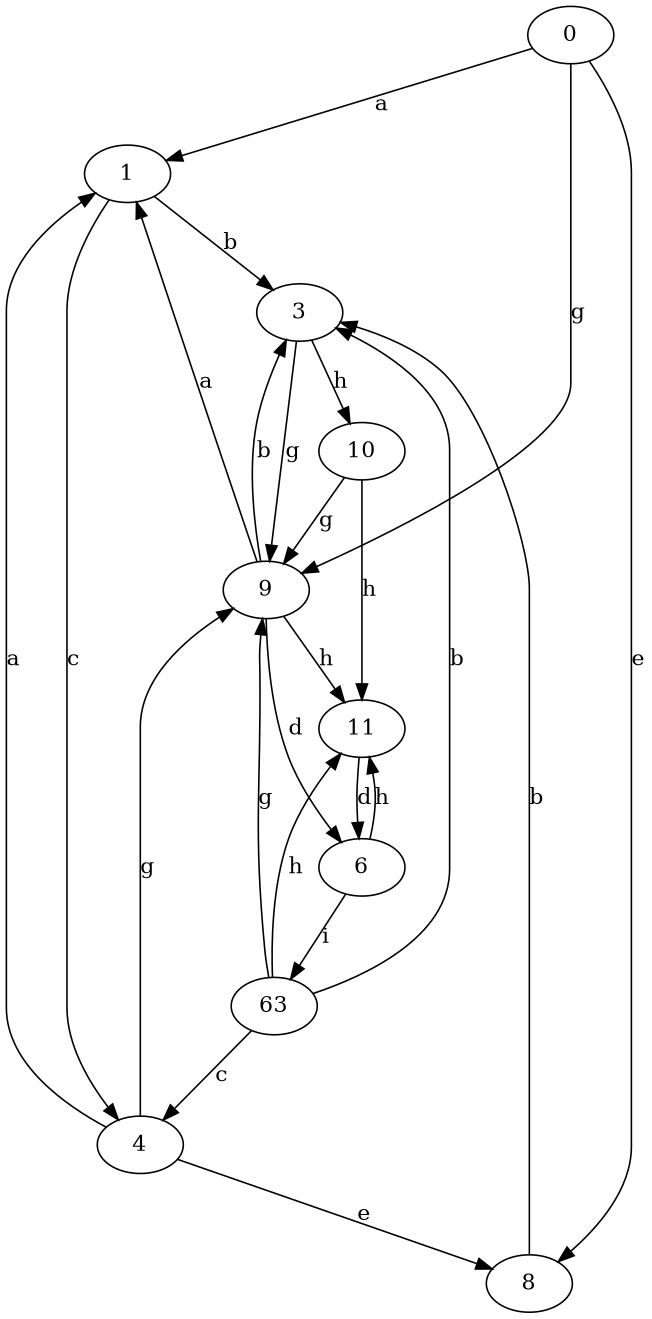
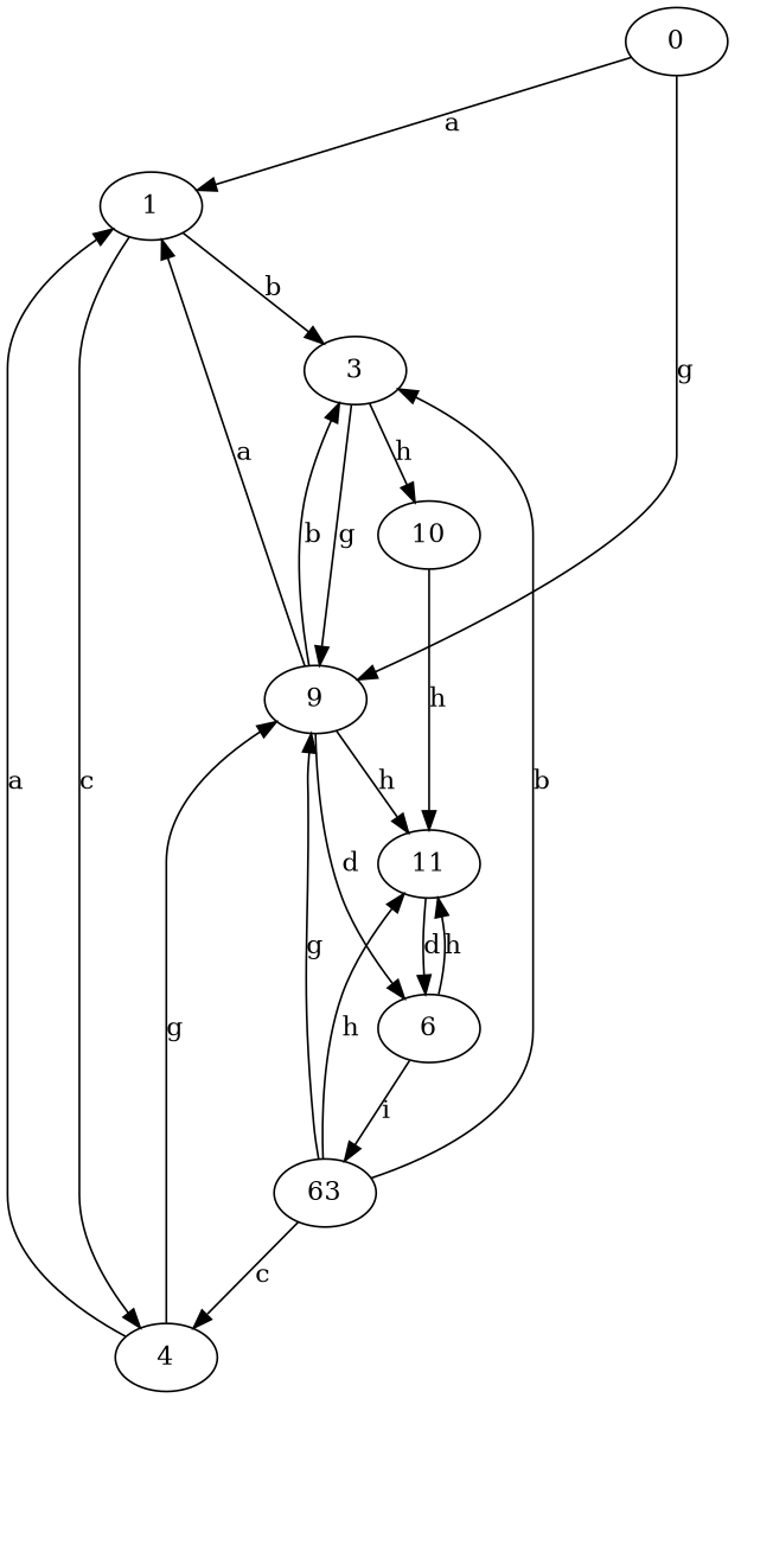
  strict digraph {
    1
    3
    4
    9
    10
-   8
    6
    11
    n9 [label=63]
    0
    1 -> 3 [label=b]
    1 -> 4 [label=c]
    3 -> 9 [label=g]
    3 -> 10 [label=h]
    4 -> 1 [label=a]
    4 -> 9 [label=g]
-   4 -> 8 [label=e]
    9 -> 1 [label=a]
    9 -> 3 [label=b]
    9 -> 6 [label=d]
    9 -> 11 [label=h]
-   10 -> 9 [label=g]
    10 -> 11 [label=h]
-   8 -> 3 [label=b]
    6 -> 11 [label=h]
    6 -> n9 [label=i]
    11 -> 6 [label=d]
    n9 -> 3 [label=b]
    n9 -> 4 [label=c]
    n9 -> 9 [label=g]
    n9 -> 11 [label=h]
    0 -> 1 [label=a]
    0 -> 9 [label=g]
-   0 -> 8 [label=e]
  }
